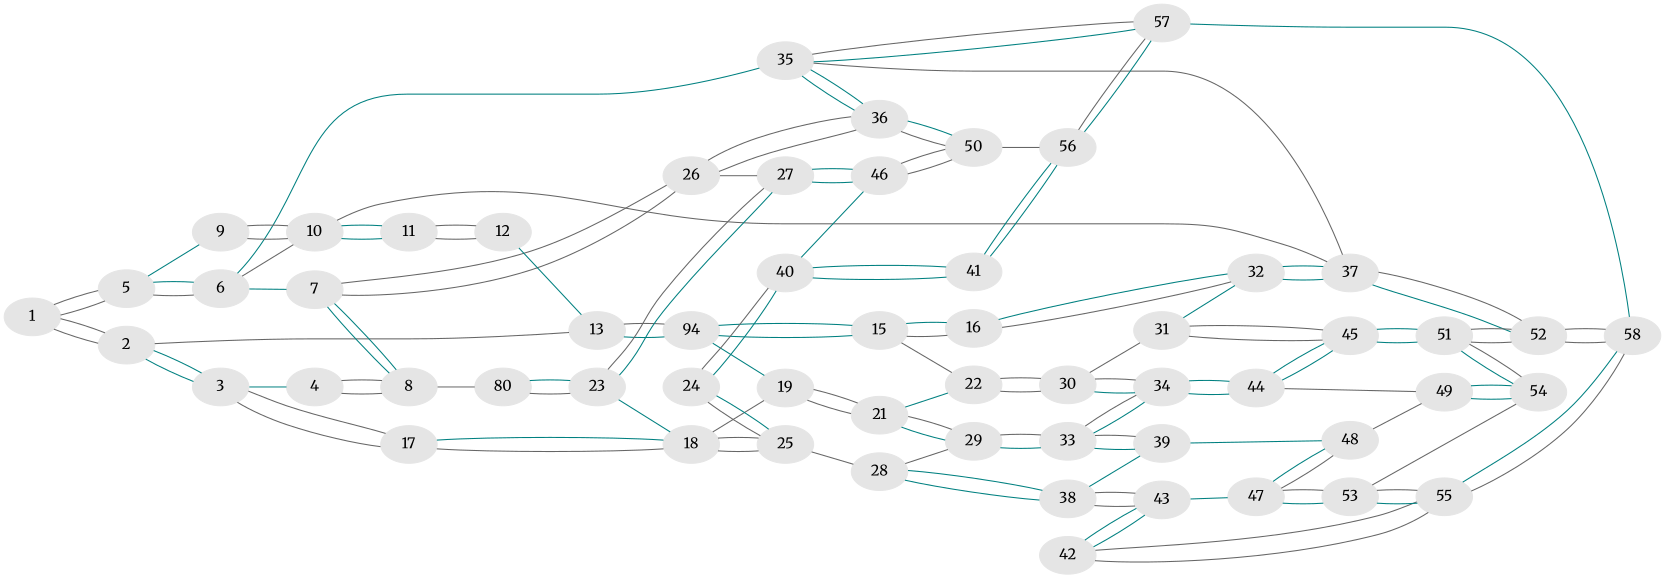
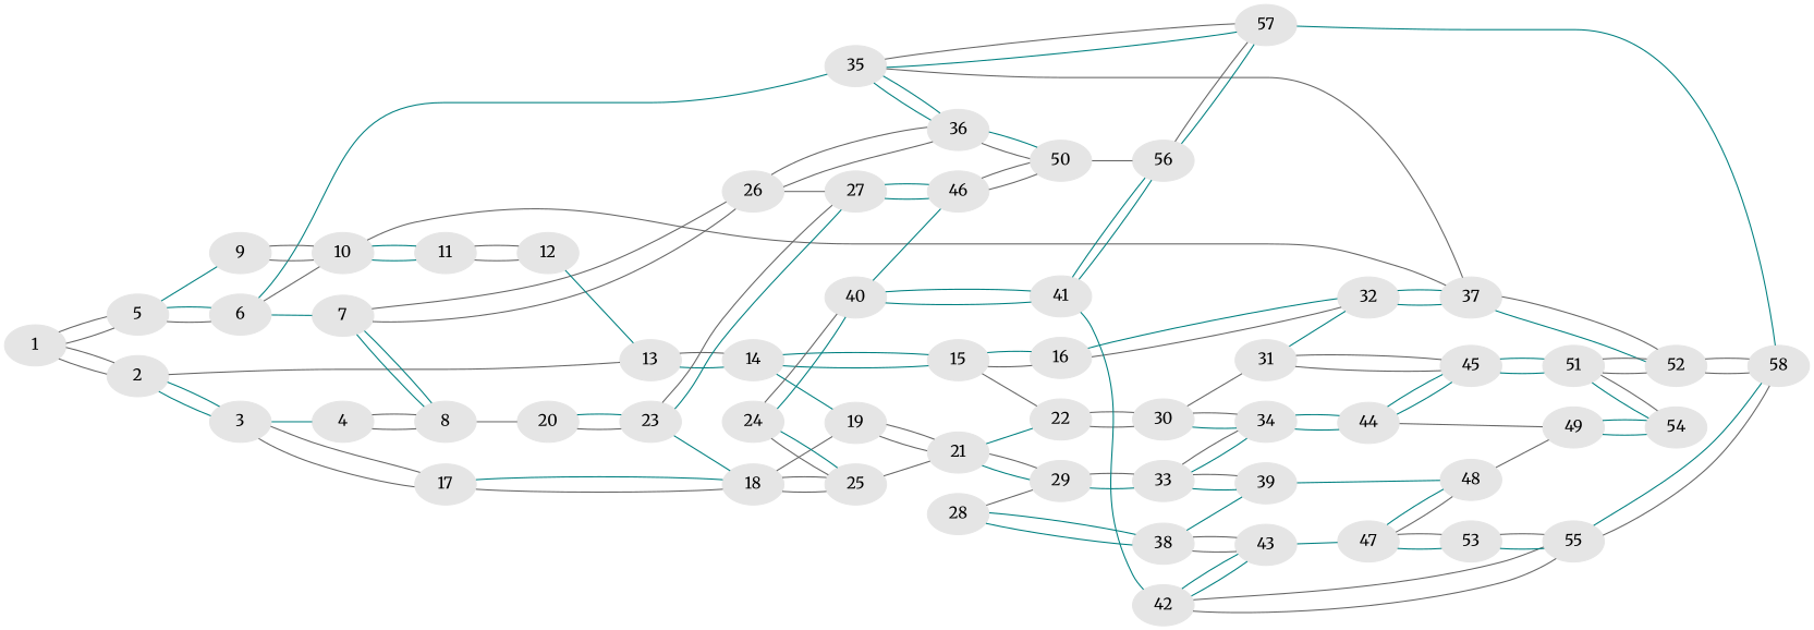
  graph {
    fontname=Merriweather
    rankdir=LR
    node [color=gray90 fontname=Merriweather style=filled]
    edge [color=gray40 fontname=Merriweather]
    1
    2
    5
    3
    13
    6
    9
    4
    17
-   14 [label=94]
+   14
    8
    18
-   20 [label=80]
+   20
    7
    10
    35
    26
    11
    37
    36
    57
    27
    23
    12
    52
    16
    32
    15
    19
    22
    21
    30
    25
    28
    29
    33
    31
    34
    24
    40
    46
    41
    38
    50
    39
    43
    45
    44
    51
    48
    49
    58
    56
    47
    42
    55
    53
    54
    1 -- 2
    1 -- 2
    1 -- 5
    1 -- 5
    2 -- 3 [color=teal]
    2 -- 3 [color=teal]
    2 -- 13
    5 -- 6
    5 -- 6 [color=teal]
    5 -- 9 [color=teal]
    3 -- 4 [color=teal]
    3 -- 17
    3 -- 17
    13 -- 14 [color=teal]
    13 -- 14
    6 -- 7 [color=teal]
    6 -- 10
    6 -- 35 [color=teal]
    9 -- 10
    9 -- 10
    4 -- 8
    4 -- 8
    17 -- 18
    17 -- 18 [color=teal]
    14 -- 15 [color=teal]
    14 -- 15 [color=teal]
    14 -- 19 [color=teal]
    8 -- 20
    18 -- 19
    18 -- 25
    18 -- 25
    20 -- 23
    20 -- 23 [color=teal]
    7 -- 8 [color=teal]
    7 -- 8 [color=teal]
    7 -- 26
    7 -- 26
    10 -- 11 [color=teal]
    10 -- 11 [color=teal]
    10 -- 37
    35 -- 37
    35 -- 36 [color=teal]
    35 -- 36 [color=teal]
    35 -- 57 [color=teal]
    35 -- 57
    26 -- 36
    26 -- 36
    26 -- 27
    11 -- 12
    11 -- 12
    37 -- 52 [color=teal]
    37 -- 52
    36 -- 50
    36 -- 50 [color=teal]
    57 -- 58 [color=teal]
    27 -- 46 [color=teal]
    27 -- 46 [color=teal]
    23 -- 18 [color=teal]
    23 -- 27 [color=teal]
    23 -- 27
    12 -- 13 [color=teal]
    52 -- 58
    52 -- 58
    16 -- 32
    16 -- 32 [color=teal]
    32 -- 37 [color=teal]
    32 -- 37 [color=teal]
    15 -- 16
    15 -- 16 [color=teal]
    15 -- 22
    19 -- 21
    19 -- 21
    22 -- 30
    22 -- 30
    21 -- 22 [color=teal]
    21 -- 29 [color=teal]
    21 -- 29
    30 -- 31
    30 -- 34 [color=teal]
    30 -- 34
-   25 -- 28
+   25 -- 21
    28 -- 29
    28 -- 38 [color=teal]
    28 -- 38 [color=teal]
    29 -- 33 [color=teal]
    29 -- 33
    33 -- 34 [color=teal]
    33 -- 34
    33 -- 39 [color=teal]
    33 -- 39
    31 -- 32 [color=teal]
    31 -- 45
    31 -- 45
    34 -- 44 [color=teal]
    34 -- 44 [color=teal]
    24 -- 25
    24 -- 25 [color=teal]
    24 -- 40 [color=teal]
    24 -- 40
    40 -- 46 [color=teal]
    40 -- 41 [color=teal]
    40 -- 41 [color=teal]
    46 -- 50
    46 -- 50
    41 -- 56 [color=teal]
    41 -- 56 [color=teal]
+   41 -- 42 [color=teal]
    38 -- 39 [color=teal]
    38 -- 43
    38 -- 43
    50 -- 56
    39 -- 48 [color=teal]
    43 -- 47 [color=teal]
    45 -- 51 [color=teal]
    45 -- 51 [color=teal]
    44 -- 45 [color=teal]
    44 -- 45 [color=teal]
    44 -- 49
    51 -- 52
    51 -- 52
    51 -- 54 [color=teal]
    51 -- 54
    48 -- 49
    49 -- 54 [color=teal]
    49 -- 54 [color=teal]
    56 -- 57 [color=teal]
    56 -- 57
    47 -- 48
    47 -- 48 [color=teal]
    47 -- 53 [color=teal]
    47 -- 53
    42 -- 43 [color=teal]
    42 -- 43 [color=teal]
    42 -- 55
    42 -- 55
    55 -- 58
    55 -- 58 [color=teal]
    53 -- 55 [color=teal]
    53 -- 55
-   53 -- 54
  }
